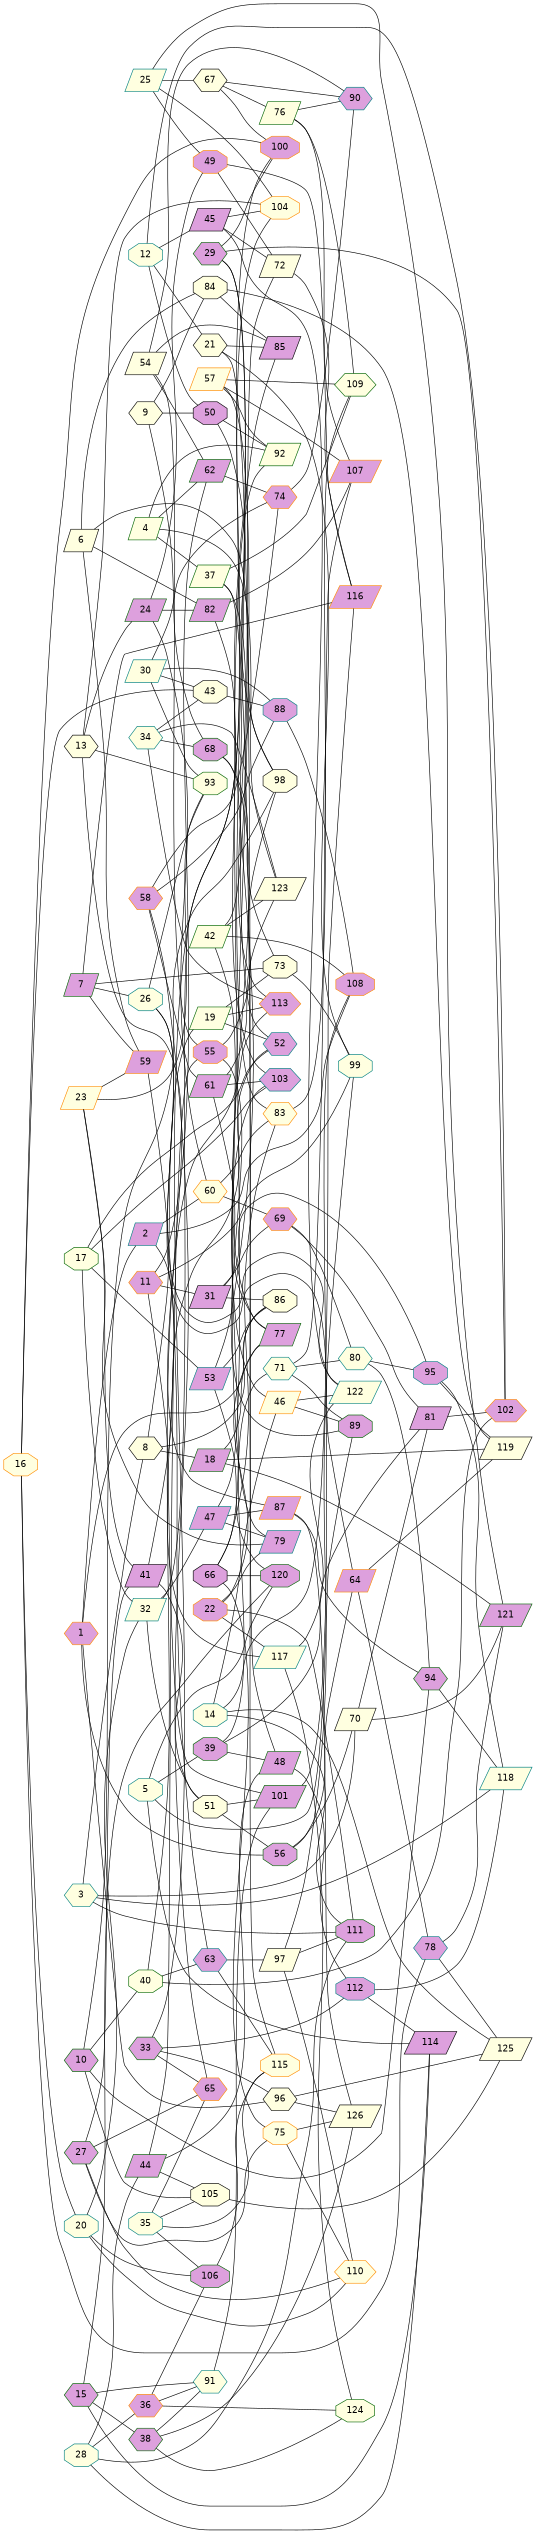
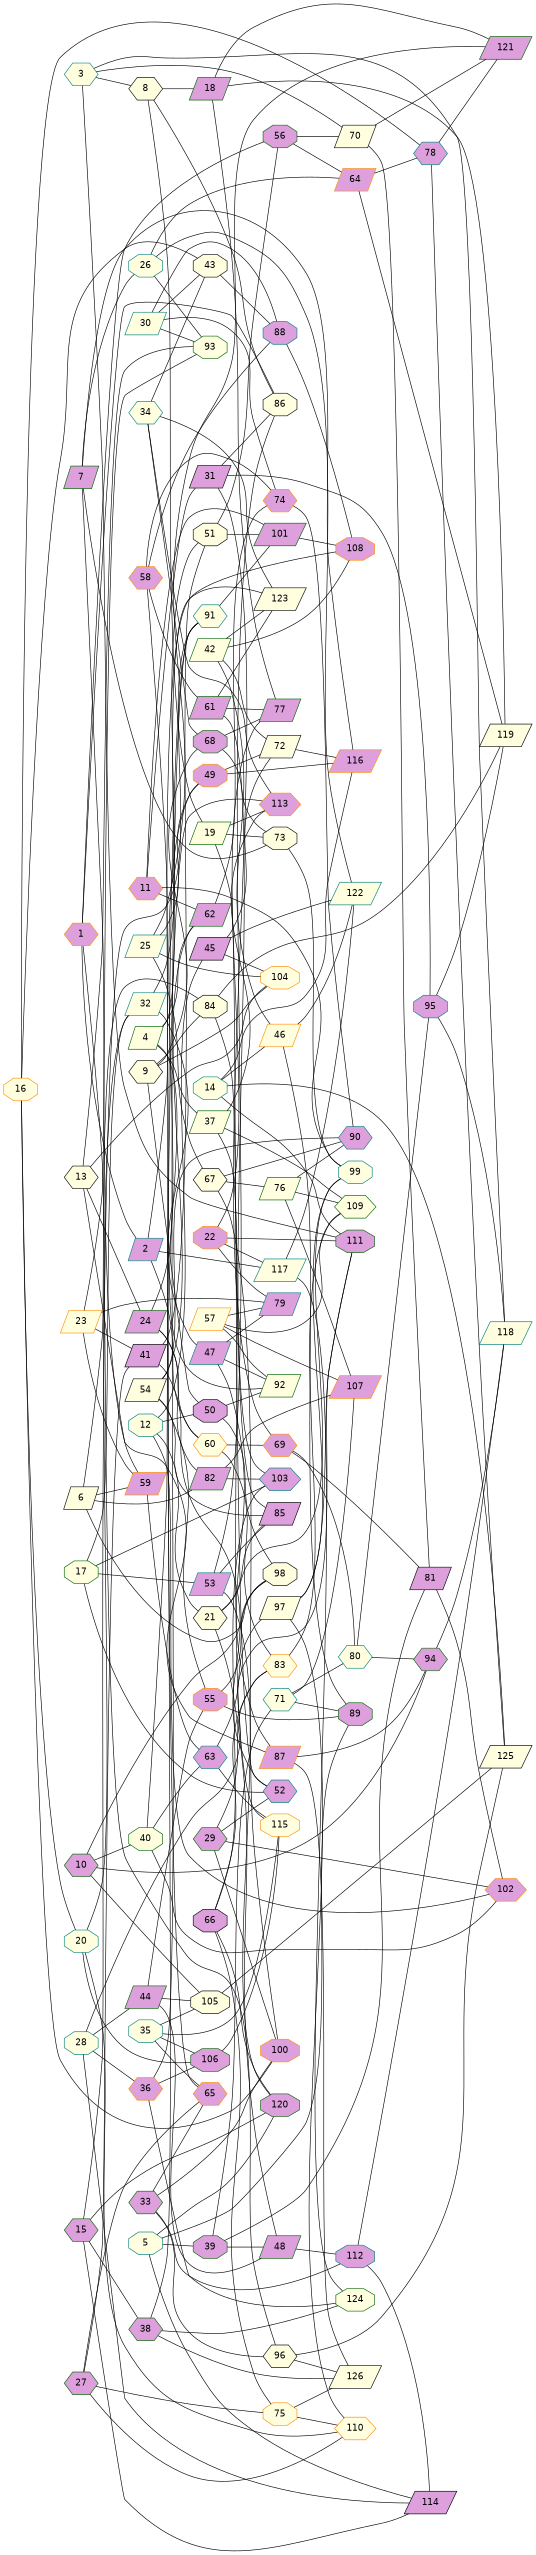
  graph {
    fontname="DejaVu Sans"
    rankdir=LR
    node [color=darkgreen fillcolor=plum fontname="DejaVu Sans" shape=parallelogram style=filled]
    edge [fontname="DejaVu Sans"]
    1 [color=darkorange shape=hexagon]
    2 [color=teal]
    56 [shape=octagon]
    86 [color=black fillcolor=lightyellow shape=octagon]
    96 [color=black fillcolor=lightyellow shape=hexagon]
    60 [color=darkorange fillcolor=lightyellow shape=hexagon]
    108 [color=darkorange shape=octagon]
    117 [color=teal fillcolor=lightyellow]
    70 [color=black fillcolor=lightyellow]
    64 [color=darkorange]
    125 [color=black fillcolor=lightyellow]
    126 [color=black fillcolor=lightyellow]
    83 [color=darkorange fillcolor=lightyellow shape=hexagon]
    69 [color=darkorange shape=hexagon]
    124 [fillcolor=lightyellow shape=octagon]
    122 [color=teal fillcolor=lightyellow]
    3 [color=teal fillcolor=lightyellow shape=hexagon]
    8 [color=black fillcolor=lightyellow shape=hexagon]
    111 [shape=octagon]
    118 [color=teal fillcolor=lightyellow]
    18
    19 [fillcolor=lightyellow]
    121
    81 [color=black]
    4 [fillcolor=lightyellow]
    37 [fillcolor=lightyellow]
    62
    92 [fillcolor=lightyellow]
    123 [color=black fillcolor=lightyellow]
    113 [color=darkorange shape=hexagon]
    115 [color=darkorange fillcolor=lightyellow shape=octagon]
    109 [fillcolor=lightyellow shape=hexagon]
    74 [color=darkorange shape=hexagon]
    5 [color=teal fillcolor=lightyellow shape=octagon]
    39 [shape=octagon]
    89 [shape=octagon]
    114 [color=black]
    120 [shape=octagon]
    48
    71 [color=teal fillcolor=lightyellow shape=hexagon]
    6 [color=black fillcolor=lightyellow]
    59 [color=darkorange]
    82
    84 [color=black fillcolor=lightyellow shape=octagon]
    98 [color=black fillcolor=lightyellow shape=octagon]
    63 [color=teal shape=hexagon]
    103 [color=teal shape=hexagon]
    107 [color=darkorange]
    119 [color=black fillcolor=lightyellow]
    85 [color=black]
    7
    26 [color=teal fillcolor=lightyellow shape=octagon]
    73 [color=black fillcolor=lightyellow shape=octagon]
    116 [color=darkorange]
    93 [fillcolor=lightyellow shape=octagon]
    99 [color=teal fillcolor=lightyellow shape=octagon]
    77
    52 [color=teal shape=hexagon]
    9 [color=black fillcolor=lightyellow shape=hexagon]
    50 [color=black shape=octagon]
    68 [shape=octagon]
    104 [color=darkorange fillcolor=lightyellow shape=octagon]
    10 [shape=hexagon]
    40 [fillcolor=lightyellow shape=octagon]
    94 [shape=hexagon]
    105 [color=black fillcolor=lightyellow shape=octagon]
    102 [color=darkorange shape=hexagon]
    11 [color=darkorange shape=hexagon]
    31 [color=black]
    101
    95 [color=teal shape=octagon]
    12 [color=teal fillcolor=lightyellow shape=octagon]
    21 [color=black fillcolor=lightyellow shape=hexagon]
    45 [color=black]
    72 [color=black fillcolor=lightyellow]
    13 [color=black fillcolor=lightyellow shape=hexagon]
    24
    87 [color=darkorange]
    49 [color=darkorange shape=octagon]
    14 [color=teal fillcolor=lightyellow shape=octagon]
    46 [color=darkorange fillcolor=lightyellow]
    15 [shape=hexagon]
    38 [shape=hexagon]
    91 [color=teal fillcolor=lightyellow shape=hexagon]
    16 [color=darkorange fillcolor=lightyellow shape=octagon]
    20 [color=teal fillcolor=lightyellow shape=octagon]
    43 [color=black fillcolor=lightyellow shape=octagon]
    78 [color=teal shape=hexagon]
    100 [color=darkorange shape=octagon]
    32 [color=teal fillcolor=lightyellow]
    106 [shape=octagon]
    110 [color=darkorange fillcolor=lightyellow shape=hexagon]
    88 [color=teal shape=octagon]
    17 [fillcolor=lightyellow shape=octagon]
    53 [color=teal]
    47 [color=teal]
    51 [color=black fillcolor=lightyellow shape=octagon]
    112 [color=teal shape=octagon]
    22 [color=darkorange shape=octagon]
    79 [color=teal]
    23 [color=darkorange fillcolor=lightyellow]
    41 [color=black]
    25 [color=teal fillcolor=lightyellow]
    67 [color=black fillcolor=lightyellow shape=hexagon]
    90 [color=teal shape=hexagon]
    76 [fillcolor=lightyellow]
    27 [shape=hexagon]
    65 [color=darkorange shape=hexagon]
    75 [color=darkorange fillcolor=lightyellow shape=octagon]
    28 [color=teal fillcolor=lightyellow shape=octagon]
    36 [color=darkorange shape=hexagon]
    44
    55 [color=darkorange shape=octagon]
    29 [shape=hexagon]
    30 [color=teal fillcolor=lightyellow]
    80 [color=teal fillcolor=lightyellow shape=hexagon]
    33 [shape=hexagon]
    34 [color=teal fillcolor=lightyellow shape=hexagon]
    35 [color=teal fillcolor=lightyellow shape=octagon]
    97 [color=black fillcolor=lightyellow]
    42 [fillcolor=lightyellow]
    54 [color=black fillcolor=lightyellow]
    57 [color=darkorange fillcolor=lightyellow]
    58 [color=darkorange shape=hexagon]
    61
    66 [color=black shape=octagon]
    1 -- 2
    1 -- 56
    1 -- 86
    1 -- 96
    2 -- 60
    2 -- 108
    2 -- 117
    56 -- 70
    56 -- 64
    96 -- 125
    96 -- 126
    60 -- 83
    60 -- 69
    117 -- 124
    117 -- 122
    70 -- 121
    70 -- 81
    64 -- 119
    64 -- 78
    83 -- 109
    69 -- 81
    69 -- 80
    3 -- 70
    3 -- 8
    3 -- 111
    3 -- 118
    8 -- 86
    8 -- 18
    8 -- 19
    18 -- 121
    18 -- 119
    18 -- 77
    19 -- 113
    19 -- 73
    19 -- 52
    81 -- 102
    4 -- 37
    4 -- 62
    4 -- 92
    4 -- 123
    37 -- 113
    37 -- 115
    37 -- 109
    62 -- 74
    74 -- 90
    5 -- 39
    5 -- 89
    5 -- 114
    5 -- 120
    39 -- 81
    39 -- 48
    39 -- 71
    48 -- 112
    71 -- 89
    71 -- 107
    71 -- 80
    6 -- 59
    6 -- 82
    6 -- 84
    6 -- 98
    59 -- 63
    82 -- 103
    82 -- 107
    84 -- 119
    84 -- 85
    63 -- 115
    63 -- 97
    7 -- 59
    7 -- 26
    7 -- 73
    7 -- 116
    26 -- 64
    26 -- 122
    26 -- 93
    73 -- 99
    9 -- 84
    9 -- 50
    9 -- 68
-   32 -- 104
+   9 -- 104
    50 -- 92
    50 -- 98
    68 -- 73
    68 -- 77
    10 -- 98
    10 -- 40
    10 -- 94
    10 -- 105
    40 -- 113
    40 -- 63
    40 -- 102
    94 -- 118
    105 -- 125
    11 -- 62
    11 -- 99
    11 -- 31
    11 -- 101
    31 -- 86
    31 -- 69
    31 -- 95
    101 -- 108
    95 -- 118
    95 -- 119
    12 -- 50
    12 -- 102
    12 -- 21
    12 -- 45
    21 -- 48
    21 -- 85
    21 -- 99
    45 -- 122
    45 -- 104
    45 -- 72
    72 -- 116
    13 -- 93
    13 -- 104
    13 -- 24
    13 -- 87
    24 -- 60
    24 -- 82
    24 -- 49
    87 -- 126
    87 -- 94
    49 -- 116
    49 -- 72
    14 -- 125
    14 -- 111
    14 -- 116
    14 -- 46
    46 -- 122
    46 -- 89
    15 -- 114
    15 -- 120
    15 -- 38
    15 -- 91
    38 -- 126
    38 -- 124
    38 -- 91
    91 -- 101
    16 -- 20
    16 -- 43
    16 -- 78
    16 -- 100
    20 -- 32
    20 -- 106
    20 -- 110
    43 -- 88
    78 -- 125
    78 -- 121
    32 -- 47
    32 -- 51
    106 -- 115
    88 -- 108
    17 -- 103
    17 -- 52
    17 -- 32
    17 -- 53
    53 -- 86
    53 -- 120
    53 -- 85
    47 -- 92
    47 -- 87
    47 -- 79
    51 -- 56
    51 -- 101
    112 -- 118
    112 -- 114
    22 -- 117
    22 -- 111
    22 -- 77
    22 -- 79
    23 -- 59
    23 -- 93
    23 -- 79
    23 -- 41
    41 -- 52
    41 -- 51
    25 -- 121
    25 -- 104
    25 -- 49
    25 -- 67
    67 -- 100
    67 -- 90
    67 -- 76
    76 -- 109
    76 -- 107
    76 -- 90
    27 -- 110
    27 -- 41
    27 -- 65
    27 -- 75
    75 -- 126
    75 -- 110
    28 -- 111
    28 -- 114
    28 -- 36
    28 -- 44
    36 -- 124
    36 -- 91
    36 -- 106
    44 -- 48
    44 -- 105
    44 -- 55
    55 -- 89
    55 -- 98
    29 -- 83
    29 -- 52
    29 -- 102
    29 -- 100
    30 -- 74
    30 -- 93
    30 -- 43
    30 -- 88
    80 -- 94
    80 -- 95
    33 -- 96
    33 -- 100
    33 -- 112
    33 -- 65
    34 -- 123
    34 -- 113
    34 -- 68
    34 -- 43
    35 -- 115
    35 -- 105
    35 -- 106
    35 -- 65
    97 -- 111
    97 -- 99
    97 -- 110
    42 -- 108
    42 -- 123
    42 -- 72
    42 -- 46
    54 -- 62
    54 -- 85
    54 -- 90
    54 -- 55
    57 -- 92
    57 -- 109
    57 -- 107
    57 -- 79
    58 -- 74
    58 -- 88
    58 -- 65
    58 -- 61
    61 -- 123
    61 -- 103
    61 -- 77
    66 -- 83
    66 -- 120
    66 -- 103
    66 -- 75
  }
